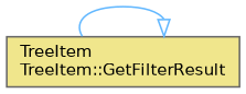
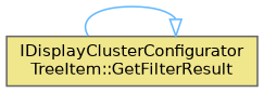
  digraph {
    rankdir=LR
-   n1 [color=gray40 fillcolor=khaki fontcolor=black fontname=Helvetica fontsize=10 height=0.2 label="TreeItem\lTreeItem::GetFilterResult" shape=box style=filled width=0.4]
+   n1 [color=gray40 fillcolor=khaki fontcolor=black fontname=Helvetica fontsize=10 height=0.2 label="IDisplayClusterConfigurator\lTreeItem::GetFilterResult" shape=box style=filled width=0.4]
    n1 -> n1 [color=steelblue1 fontname=Helvetica fontsize=10 labelfontname=Helvetica labelfontsize=10 style=solid arrowhead=onormal]
  }
